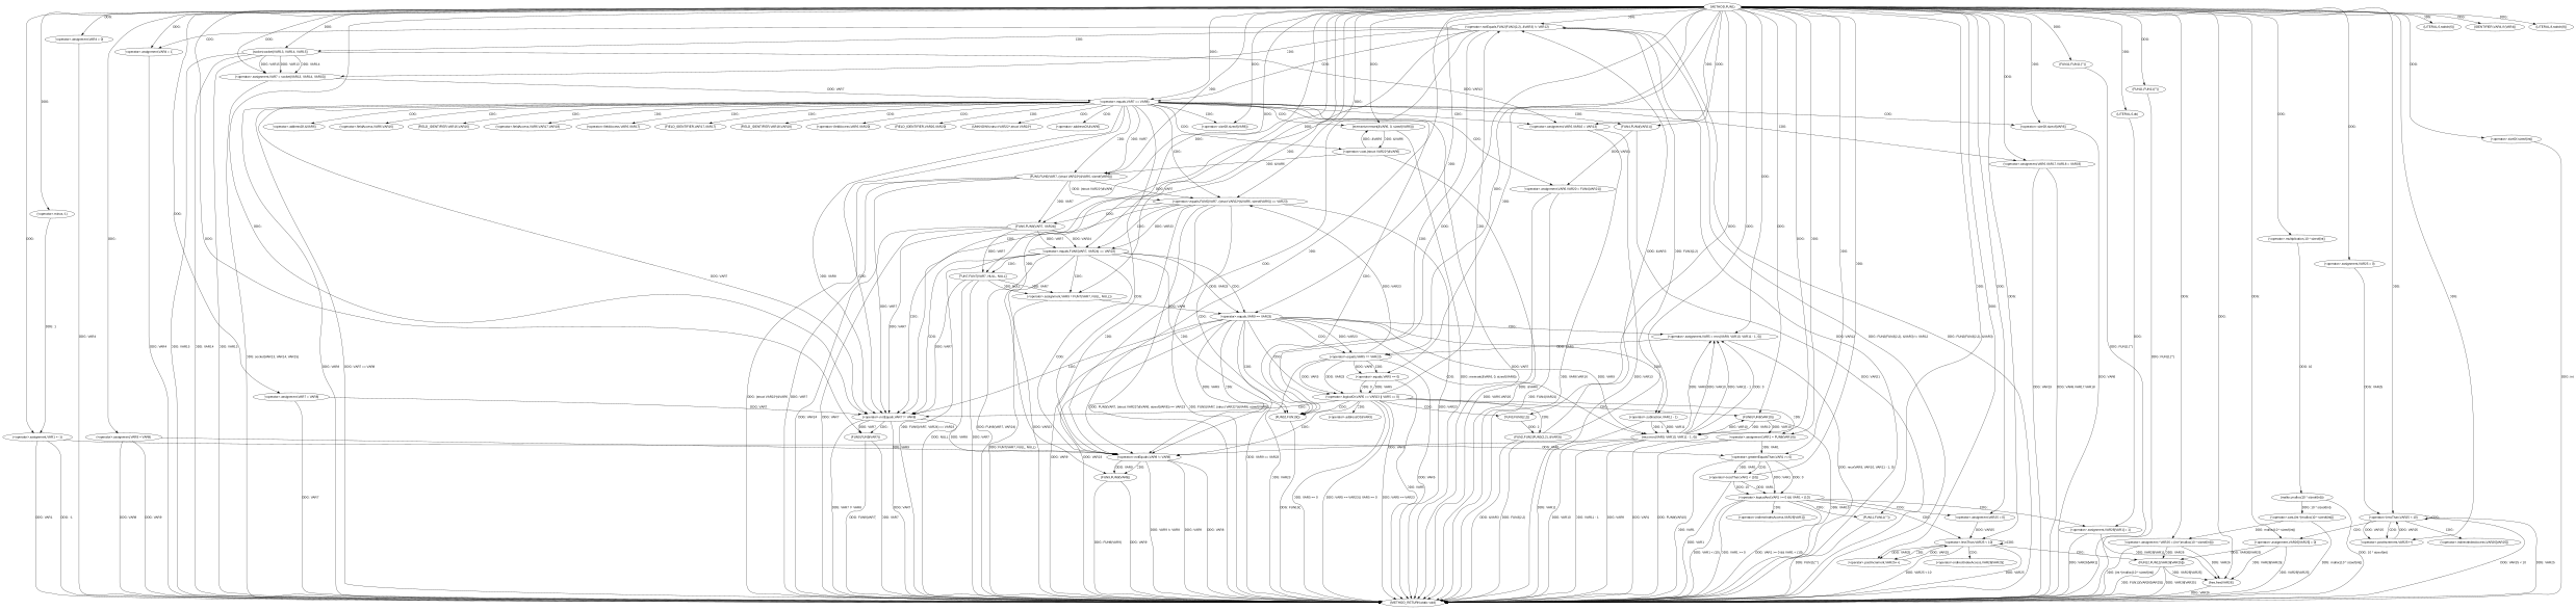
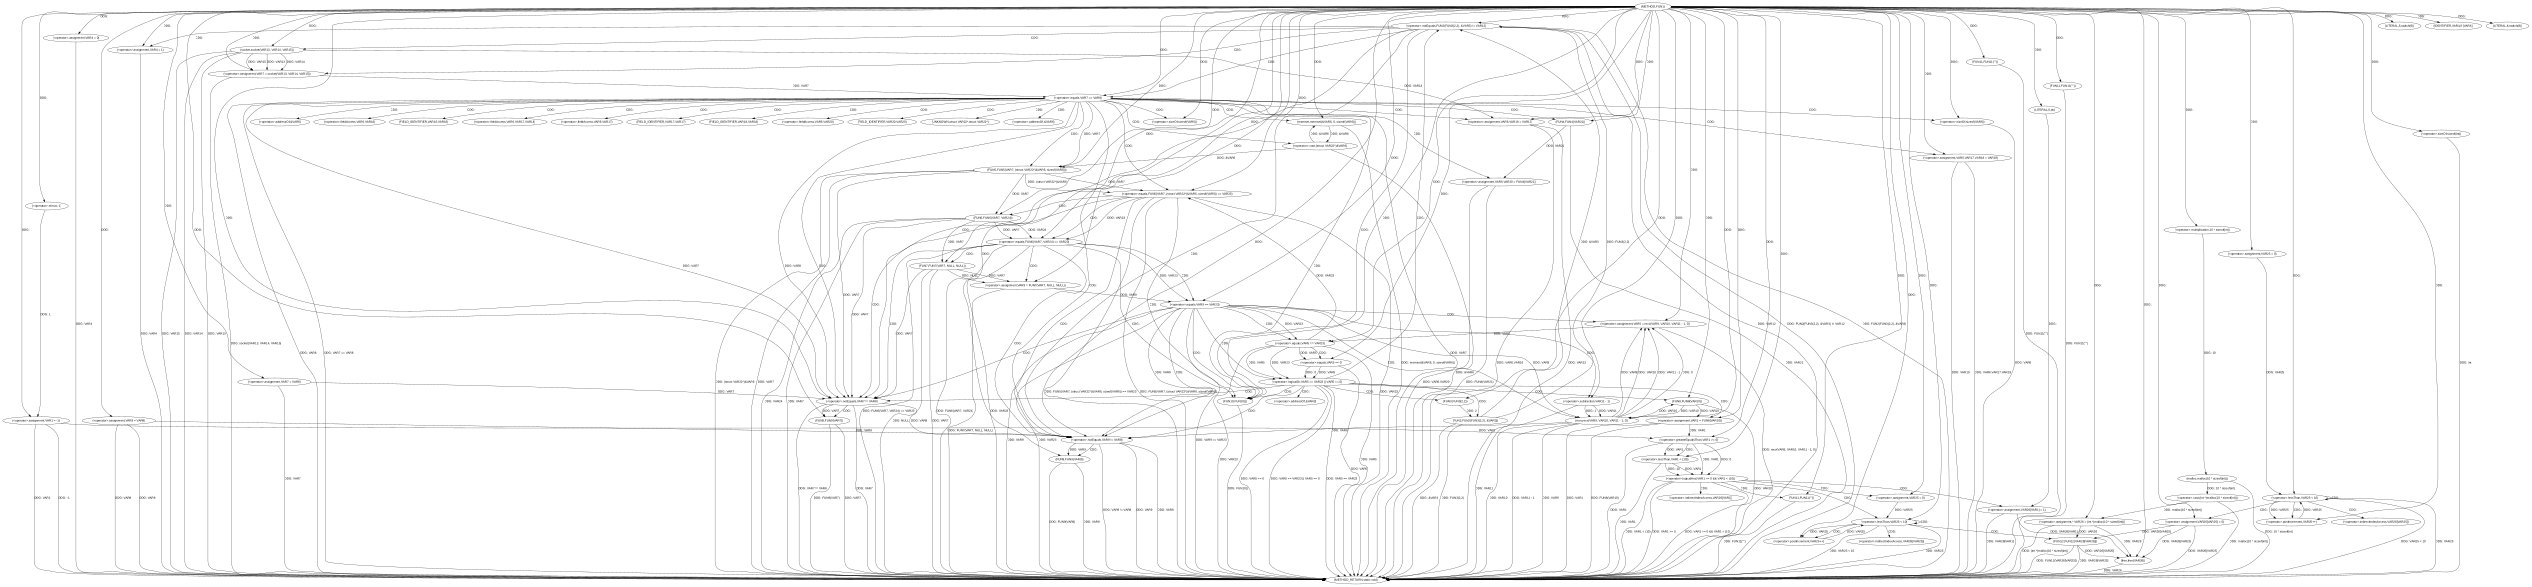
  digraph {
    fontname="Liberation Sans"
    node [fontname="Liberation Sans"]
    edge [fontname="Liberation Sans"]
    n1 [label="(METHOD,FUN1)"]
    n2 [label="(<operator>.assignment,VAR1 = -1)"]
    n3 [label="(<operator>.minus,-1)"]
    n4 [label="(LITERAL,6,switch(6))"]
    n5 [label="(<operator>.assignment,VAR4 = 0)"]
    n6 [label="(<operator>.assignment,VAR7 = VAR8)"]
    n7 [label="(<operator>.assignment,VAR9 = VAR8)"]
    n8 [label="(<operator>.notEquals,FUN2(FUN3(2,2), &VAR3) != VAR12)"]
    n9 [label="(FUN3,FUN3(2,2))"]
    n10 [label="(<operator>.assignment,VAR4 = 1)"]
    n11 [label="(<operator>.assignment,VAR7 = socket(VAR13, VAR14, VAR15))"]
    n12 [label="(socket,socket(VAR13, VAR14, VAR15))"]
    n13 [label="(<operator>.equals,VAR7 == VAR8)"]
    n14 [label="(memset,memset(&VAR6, 0, sizeof(VAR6)))"]
    n15 [label="(<operator>.sizeOf,sizeof(VAR6))"]
    n16 [label="(<operator>.assignment,VAR6.VAR16 = VAR13)"]
    n17 [label="(<operator>.assignment,VAR6.VAR17.VAR18 = VAR19)"]
    n18 [label="(FUN4,FUN4(VAR21))"]
    n19 [label="(<operator>.equals,FUN5(VAR7, (struct VAR22*)&VAR6, sizeof(VAR6)) == VAR23)"]
    n20 [label="(FUN5,FUN5(VAR7, (struct VAR22*)&VAR6, sizeof(VAR6)))"]
    n21 [label="(<operator>.sizeOf,sizeof(VAR6))"]
    n22 [label="(<operator>.equals,FUN6(VAR7, VAR24) == VAR23)"]
    n23 [label="(FUN6,FUN6(VAR7, VAR24))"]
    n24 [label="(<operator>.assignment,VAR9 = FUN7(VAR7, NULL, NULL))"]
    n25 [label="(FUN7,FUN7(VAR7, NULL, NULL))"]
    n26 [label="(<operator>.equals,VAR9 == VAR23)"]
    n27 [label="(<operator>.assignment,VAR5 = recv(VAR9, VAR10, VAR11 - 1, 0))"]
    n28 [label="(recv,recv(VAR9, VAR10, VAR11 - 1, 0))"]
    n29 [label="(<operator>.subtraction,VAR11 - 1)"]
    n30 [label="(<operator>.equals,VAR5 == VAR23)"]
    n31 [label="(<operator>.equals,VAR5 == 0)"]
    n32 [label="(<operator>.assignment,VAR1 = FUN8(VAR10))"]
    n33 [label="(FUN8,FUN8(VAR10))"]
    n34 [label="(LITERAL,0,do)"]
    n35 [label="(<operator>.notEquals,VAR7 != VAR8)"]
    n36 [label="(FUN9,FUN9(VAR7))"]
    n37 [label="(<operator>.notEquals,VAR9 != VAR8)"]
    n38 [label="(FUN9,FUN9(VAR9))"]
    n39 [label="(IDENTIFIER,VAR4,if (VAR4))"]
    n40 [label="(FUN10,FUN10())"]
    n41 [label="(FUN11,FUN11(\"\"))"]
    n42 [label="(LITERAL,8,switch(8))"]
    n43 [label="(FUN11,FUN11(\"\"))"]
    n44 [label="(<operator>.assignment,* VAR26 = (int *)malloc(10 * sizeof(int)))"]
    n45 [label="(<operator>.multiplication,10 * sizeof(int))"]
    n46 [label="(<operator>.sizeOf,sizeof(int))"]
    n47 [label="(<operator>.assignment,VAR25 = 0)"]
    n48 [label="(<operator>.lessThan,VAR25 < 10)"]
    n49 [label="(<operator>.postIncrement,VAR25++)"]
    n50 [label="(<operator>.assignment,VAR26[VAR25] = 0)"]
    n51 [label="(<operator>.greaterEqualsThan,VAR1 >= 0)"]
    n52 [label="(<operator>.lessThan,VAR1 < (10))"]
    n53 [label="(<operator>.assignment,VAR25 = 0)"]
    n54 [label="(<operator>.lessThan,VAR25 < 10)"]
    n55 [label="(<operator>.postIncrement,VAR25++)"]
    n56 [label="(FUN11,FUN11(\"\"))"]
    n57 [label="(free,free(VAR26))"]
    n58 [label="(METHOD_RETURN,static void)"]
    n59 [label="(FUN2,FUN2(FUN3(2,2), &VAR3))"]
    n60 [label="(<operator>.assignment,VAR6.VAR20 = FUN4(VAR21))"]
    n61 [label="(<operator>.cast,(struct VAR22*)&VAR6)"]
    n62 [label="(<operator>.addressOf,&VAR6)"]
    n63 [label="(<operator>.fieldAccess,VAR6.VAR16)"]
    n64 [label="(FIELD_IDENTIFIER,VAR16,VAR16)"]
    n65 [label="(<operator>.fieldAccess,VAR6.VAR17.VAR18)"]
    n66 [label="(<operator>.fieldAccess,VAR6.VAR17)"]
    n67 [label="(FIELD_IDENTIFIER,VAR17,VAR17)"]
    n68 [label="(FIELD_IDENTIFIER,VAR18,VAR18)"]
    n69 [label="(<operator>.fieldAccess,VAR6.VAR20)"]
    n70 [label="(FIELD_IDENTIFIER,VAR20,VAR20)"]
    n71 [label="(UNKNOWN,struct VAR22*,struct VAR22*)"]
    n72 [label="(<operator>.addressOf,&VAR6)"]
    n73 [label="(<operator>.logicalOr,VAR5 == VAR23 || VAR5 == 0)"]
    n74 [label="(<operator>.assignment,VAR26[VAR1] = 1)"]
    n75 [label="(FUN12,FUN12(VAR26[VAR25]))"]
    n76 [label="(malloc,malloc(10 * sizeof(int)))"]
    n77 [label="(<operator>.indirectIndexAccess,VAR26[VAR25])"]
    n78 [label="(<operator>.logicalAnd,VAR1 >= 0 && VAR1 < (10))"]
    n79 [label="(<operator>.indirectIndexAccess,VAR26[VAR25])"]
    n80 [label="(<operator>.addressOf,&VAR3)"]
    n81 [label="(<operator>.cast,(int *)malloc(10 * sizeof(int)))"]
    n82 [label="(<operator>.indirectIndexAccess,VAR26[VAR1])"]
    n1 -> n2 [label="DDG: "]
    n1 -> n3 [label="DDG: "]
    n1 -> n4 [label="DDG: "]
    n1 -> n5 [label="DDG: "]
    n1 -> n6 [label="DDG: "]
    n1 -> n7 [label="DDG: "]
    n1 -> n8 [label="DDG: "]
    n1 -> n9 [label="DDG: "]
    n1 -> n10 [label="DDG: "]
    n1 -> n11 [label="DDG: "]
    n1 -> n12 [label="DDG: "]
    n1 -> n13 [label="DDG: "]
    n1 -> n14 [label="DDG: "]
    n1 -> n15 [label="DDG: "]
    n1 -> n16 [label="DDG: "]
    n1 -> n17 [label="DDG: "]
    n1 -> n18 [label="DDG: "]
    n1 -> n19 [label="DDG: "]
    n1 -> n20 [label="DDG: "]
    n1 -> n21 [label="DDG: "]
    n1 -> n22 [label="DDG: "]
    n1 -> n23 [label="DDG: "]
    n1 -> n24 [label="DDG: "]
    n1 -> n25 [label="DDG: "]
    n1 -> n26 [label="DDG: "]
    n1 -> n27 [label="DDG: "]
    n1 -> n28 [label="DDG: "]
    n1 -> n29 [label="DDG: "]
    n1 -> n30 [label="DDG: "]
    n1 -> n31 [label="DDG: "]
    n1 -> n32 [label="DDG: "]
    n1 -> n33 [label="DDG: "]
    n1 -> n34 [label="DDG: "]
    n1 -> n35 [label="DDG: "]
    n1 -> n36 [label="DDG: "]
    n1 -> n37 [label="DDG: "]
    n1 -> n38 [label="DDG: "]
    n1 -> n39 [label="DDG: "]
    n1 -> n40 [label="DDG: "]
    n1 -> n41 [label="DDG: "]
    n1 -> n42 [label="DDG: "]
    n1 -> n43 [label="DDG: "]
    n1 -> n44 [label="DDG: "]
    n1 -> n45 [label="DDG: "]
    n1 -> n46 [label="DDG: "]
    n1 -> n47 [label="DDG: "]
    n1 -> n48 [label="DDG: "]
    n1 -> n49 [label="DDG: "]
    n1 -> n50 [label="DDG: "]
    n1 -> n51 [label="DDG: "]
-   n52 -> n1 [label="DDG: "]
+   n1 -> n52 [label="DDG: "]
    n1 -> n53 [label="DDG: "]
    n1 -> n54 [label="DDG: "]
    n1 -> n55 [label="DDG: "]
    n1 -> n56 [label="DDG: "]
    n1 -> n57 [label="DDG: "]
    n2 -> n51 [label="DDG: VAR1"]
    n2 -> n58 [label="DDG: VAR1"]
    n2 -> n58 [label="DDG: -1"]
    n3 -> n2 [label="DDG: 1"]
    n5 -> n58 [label="DDG: VAR4"]
    n6 -> n35 [label="DDG: VAR7"]
    n6 -> n58 [label="DDG: VAR7"]
    n7 -> n37 [label="DDG: VAR9"]
    n7 -> n58 [label="DDG: VAR8"]
    n7 -> n58 [label="DDG: VAR9"]
    n8 -> n10 [label="CDG: "]
    n8 -> n11 [label="CDG: "]
    n8 -> n12 [label="CDG: "]
    n8 -> n13 [label="CDG: "]
    n8 -> n35 [label="CDG: "]
    n8 -> n37 [label="CDG: "]
    n8 -> n40 [label="CDG: "]
    n8 -> n58 [label="DDG: FUN2(FUN3(2,2), &VAR3)"]
    n8 -> n58 [label="DDG: VAR12"]
    n8 -> n58 [label="DDG: FUN2(FUN3(2,2), &VAR3) != VAR12"]
    n9 -> n59 [label="DDG: 2"]
    n10 -> n58 [label="DDG: VAR4"]
    n11 -> n13 [label="DDG: VAR7"]
    n11 -> n58 [label="DDG: socket(VAR13, VAR14, VAR15)"]
    n12 -> n11 [label="DDG: VAR13"]
    n12 -> n11 [label="DDG: VAR14"]
    n12 -> n11 [label="DDG: VAR15"]
    n12 -> n16 [label="DDG: VAR13"]
    n12 -> n58 [label="DDG: VAR15"]
    n12 -> n58 [label="DDG: VAR14"]
    n12 -> n58 [label="DDG: VAR13"]
    n13 -> n14 [label="CDG: "]
    n13 -> n15 [label="CDG: "]
    n13 -> n16 [label="CDG: "]
    n13 -> n17 [label="CDG: "]
    n13 -> n18 [label="CDG: "]
    n13 -> n19 [label="CDG: "]
    n13 -> n20 [label="DDG: VAR7"]
    n13 -> n20 [label="CDG: "]
    n13 -> n21 [label="CDG: "]
    n13 -> n35 [label="DDG: VAR7"]
    n13 -> n35 [label="DDG: VAR8"]
    n13 -> n35 [label="CDG: "]
    n13 -> n37 [label="CDG: "]
    n13 -> n40 [label="CDG: "]
    n13 -> n58 [label="DDG: VAR8"]
    n13 -> n58 [label="DDG: VAR7 == VAR8"]
    n13 -> n58 [label="DDG: VAR7"]
    n13 -> n60 [label="CDG: "]
    n13 -> n61 [label="CDG: "]
    n13 -> n62 [label="CDG: "]
    n13 -> n63 [label="CDG: "]
    n13 -> n64 [label="CDG: "]
    n13 -> n65 [label="CDG: "]
    n13 -> n66 [label="CDG: "]
    n13 -> n67 [label="CDG: "]
    n13 -> n68 [label="CDG: "]
    n13 -> n69 [label="CDG: "]
    n13 -> n70 [label="CDG: "]
    n13 -> n71 [label="CDG: "]
    n13 -> n72 [label="CDG: "]
    n14 -> n58 [label="DDG: memset(&VAR6, 0, sizeof(VAR6))"]
    n14 -> n61 [label="DDG: &VAR6"]
    n16 -> n58 [label="DDG: VAR13"]
    n16 -> n58 [label="DDG: VAR6.VAR16"]
    n17 -> n58 [label="DDG: VAR6.VAR17.VAR18"]
    n17 -> n58 [label="DDG: VAR19"]
    n18 -> n58 [label="DDG: VAR21"]
    n18 -> n60 [label="DDG: VAR21"]
    n19 -> n22 [label="DDG: VAR23"]
    n19 -> n22 [label="CDG: "]
    n19 -> n23 [label="CDG: "]
    n19 -> n35 [label="CDG: "]
    n19 -> n37 [label="CDG: "]
    n19 -> n40 [label="CDG: "]
    n19 -> n58 [label="DDG: FUN5(VAR7, (struct VAR22*)&VAR6, sizeof(VAR6))"]
    n19 -> n58 [label="DDG: VAR23"]
    n19 -> n58 [label="DDG: FUN5(VAR7, (struct VAR22*)&VAR6, sizeof(VAR6)) == VAR23"]
    n20 -> n19 [label="DDG: VAR7"]
    n20 -> n19 [label="DDG: (struct VAR22*)&VAR6"]
    n20 -> n23 [label="DDG: VAR7"]
    n20 -> n35 [label="DDG: VAR7"]
    n20 -> n58 [label="DDG: (struct VAR22*)&VAR6"]
    n20 -> n58 [label="DDG: VAR7"]
    n21 -> n58 [label="DDG: VAR6"]
    n22 -> n24 [label="CDG: "]
    n22 -> n25 [label="CDG: "]
    n22 -> n26 [label="DDG: VAR23"]
    n22 -> n26 [label="CDG: "]
    n22 -> n35 [label="CDG: "]
    n22 -> n37 [label="CDG: "]
    n22 -> n40 [label="CDG: "]
    n22 -> n58 [label="DDG: FUN6(VAR7, VAR24) == VAR23"]
    n22 -> n58 [label="DDG: FUN6(VAR7, VAR24)"]
    n22 -> n58 [label="DDG: VAR23"]
    n23 -> n22 [label="DDG: VAR7"]
    n23 -> n22 [label="DDG: VAR24"]
    n23 -> n25 [label="DDG: VAR7"]
    n23 -> n35 [label="DDG: VAR7"]
    n23 -> n58 [label="DDG: VAR24"]
    n23 -> n58 [label="DDG: VAR7"]
    n24 -> n26 [label="DDG: VAR9"]
    n24 -> n58 [label="DDG: FUN7(VAR7, NULL, NULL)"]
    n25 -> n24 [label="DDG: VAR7"]
    n25 -> n24 [label="DDG: NULL"]
    n25 -> n35 [label="DDG: VAR7"]
    n25 -> n58 [label="DDG: NULL"]
    n25 -> n58 [label="DDG: VAR7"]
    n26 -> n27 [label="CDG: "]
    n26 -> n28 [label="DDG: VAR9"]
    n26 -> n28 [label="CDG: "]
    n26 -> n29 [label="CDG: "]
    n26 -> n30 [label="DDG: VAR23"]
    n26 -> n30 [label="CDG: "]
    n26 -> n35 [label="CDG: "]
    n26 -> n37 [label="DDG: VAR9"]
    n26 -> n37 [label="CDG: "]
    n26 -> n40 [label="CDG: "]
    n26 -> n58 [label="DDG: VAR9"]
    n26 -> n58 [label="DDG: VAR23"]
    n26 -> n58 [label="DDG: VAR9 == VAR23"]
    n26 -> n73 [label="CDG: "]
    n27 -> n30 [label="DDG: VAR5"]
    n27 -> n58 [label="DDG: recv(VAR9, VAR10, VAR11 - 1, 0)"]
    n28 -> n27 [label="DDG: VAR9"]
    n28 -> n27 [label="DDG: VAR10"]
    n28 -> n27 [label="DDG: VAR11 - 1"]
    n28 -> n27 [label="DDG: 0"]
    n28 -> n33 [label="DDG: VAR10"]
    n28 -> n37 [label="DDG: VAR9"]
    n28 -> n58 [label="DDG: VAR9"]
    n28 -> n58 [label="DDG: VAR10"]
    n28 -> n58 [label="DDG: VAR11 - 1"]
    n29 -> n28 [label="DDG: VAR11"]
    n29 -> n28 [label="DDG: 1"]
    n29 -> n58 [label="DDG: VAR11"]
    n30 -> n19 [label="DDG: VAR23"]
    n30 -> n31 [label="DDG: VAR5"]
    n30 -> n31 [label="CDG: "]
    n30 -> n58 [label="DDG: VAR5"]
    n30 -> n58 [label="DDG: VAR23"]
    n30 -> n73 [label="DDG: VAR5"]
    n30 -> n73 [label="DDG: VAR23"]
    n31 -> n58 [label="DDG: VAR5"]
    n31 -> n73 [label="DDG: VAR5"]
    n31 -> n73 [label="DDG: 0"]
    n32 -> n51 [label="DDG: VAR1"]
    n32 -> n58 [label="DDG: VAR1"]
    n32 -> n58 [label="DDG: FUN8(VAR10)"]
    n33 -> n28 [label="DDG: VAR10"]
    n33 -> n32 [label="DDG: VAR10"]
    n33 -> n58 [label="DDG: VAR10"]
    n34 -> n74 [label="DDG: "]
    n35 -> n36 [label="DDG: VAR7"]
    n35 -> n36 [label="CDG: "]
    n35 -> n37 [label="DDG: VAR8"]
    n35 -> n58 [label="DDG: VAR7"]
    n35 -> n58 [label="DDG: VAR7 != VAR8"]
    n36 -> n58 [label="DDG: FUN9(VAR7)"]
    n36 -> n58 [label="DDG: VAR7"]
    n37 -> n38 [label="DDG: VAR9"]
    n37 -> n38 [label="CDG: "]
    n37 -> n58 [label="DDG: VAR9 != VAR8"]
    n37 -> n58 [label="DDG: VAR9"]
    n37 -> n58 [label="DDG: VAR8"]
    n38 -> n58 [label="DDG: VAR9"]
    n38 -> n58 [label="DDG: FUN9(VAR9)"]
    n40 -> n58 [label="DDG: FUN10()"]
    n41 -> n58 [label="DDG: FUN11(\"\")"]
    n43 -> n58 [label="DDG: FUN11(\"\")"]
    n44 -> n57 [label="DDG: VAR26"]
    n44 -> n58 [label="DDG: (int *)malloc(10 * sizeof(int))"]
    n44 -> n75 [label="DDG: VAR26"]
    n45 -> n76 [label="DDG: 10"]
    n46 -> n58 [label="DDG: int"]
    n47 -> n48 [label="DDG: VAR25"]
    n48 -> n48 [label="CDG: "]
    n48 -> n49 [label="DDG: VAR25"]
    n48 -> n49 [label="CDG: "]
    n48 -> n50 [label="CDG: "]
    n48 -> n58 [label="DDG: VAR25"]
    n48 -> n58 [label="DDG: VAR25 < 10"]
    n48 -> n77 [label="CDG: "]
    n49 -> n48 [label="DDG: VAR25"]
    n50 -> n57 [label="DDG: VAR26[VAR25]"]
    n50 -> n58 [label="DDG: VAR26[VAR25]"]
    n50 -> n75 [label="DDG: VAR26[VAR25]"]
    n51 -> n52 [label="DDG: VAR1"]
    n51 -> n52 [label="CDG: "]
    n51 -> n58 [label="DDG: VAR1"]
    n51 -> n78 [label="DDG: VAR1"]
    n51 -> n78 [label="DDG: 0"]
    n52 -> n58 [label="DDG: VAR1"]
    n52 -> n78 [label="DDG: VAR1"]
    n52 -> n78 [label="DDG: 10"]
    n53 -> n54 [label="DDG: VAR25"]
    n54 -> n54 [label="CDG: "]
    n54 -> n55 [label="DDG: VAR25"]
    n54 -> n55 [label="CDG: "]
    n54 -> n58 [label="DDG: VAR25 < 10"]
    n54 -> n58 [label="DDG: VAR25"]
    n54 -> n75 [label="CDG: "]
    n54 -> n79 [label="CDG: "]
    n55 -> n54 [label="DDG: VAR25"]
    n56 -> n58 [label="DDG: FUN11(\"\")"]
    n57 -> n58 [label="DDG: VAR26"]
    n59 -> n8 [label="DDG: FUN3(2,2)"]
    n59 -> n8 [label="DDG: &VAR3"]
    n59 -> n58 [label="DDG: FUN3(2,2)"]
    n59 -> n58 [label="DDG: &VAR3"]
    n60 -> n58 [label="DDG: FUN4(VAR21)"]
    n60 -> n58 [label="DDG: VAR6.VAR20"]
    n61 -> n14 [label="DDG: &VAR6"]
    n61 -> n20 [label="DDG: &VAR6"]
    n61 -> n58 [label="DDG: &VAR6"]
    n73 -> n8 [label="CDG: "]
    n73 -> n9 [label="CDG: "]
    n73 -> n32 [label="CDG: "]
    n73 -> n33 [label="CDG: "]
    n73 -> n35 [label="CDG: "]
    n73 -> n37 [label="CDG: "]
    n73 -> n40 [label="CDG: "]
    n73 -> n58 [label="DDG: VAR5 == 0"]
    n73 -> n58 [label="DDG: VAR5 == VAR23 || VAR5 == 0"]
    n73 -> n58 [label="DDG: VAR5 == VAR23"]
    n73 -> n59 [label="CDG: "]
    n73 -> n80 [label="CDG: "]
    n74 -> n57 [label="DDG: VAR26[VAR1]"]
    n74 -> n58 [label="DDG: VAR26[VAR1]"]
    n75 -> n57 [label="DDG: VAR26[VAR25]"]
    n75 -> n58 [label="DDG: FUN12(VAR26[VAR25])"]
    n75 -> n58 [label="DDG: VAR26[VAR25]"]
    n76 -> n58 [label="DDG: 10 * sizeof(int)"]
    n76 -> n81 [label="DDG: 10 * sizeof(int)"]
    n78 -> n53 [label="CDG: "]
    n78 -> n54 [label="CDG: "]
    n78 -> n56 [label="CDG: "]
    n78 -> n58 [label="DDG: VAR1 >= 0"]
    n78 -> n58 [label="DDG: VAR1 >= 0 && VAR1 < (10)"]
    n78 -> n58 [label="DDG: VAR1 < (10)"]
    n78 -> n74 [label="CDG: "]
    n78 -> n82 [label="CDG: "]
    n81 -> n44 [label="DDG: malloc(10 * sizeof(int))"]
    n81 -> n58 [label="DDG: malloc(10 * sizeof(int))"]
  }
